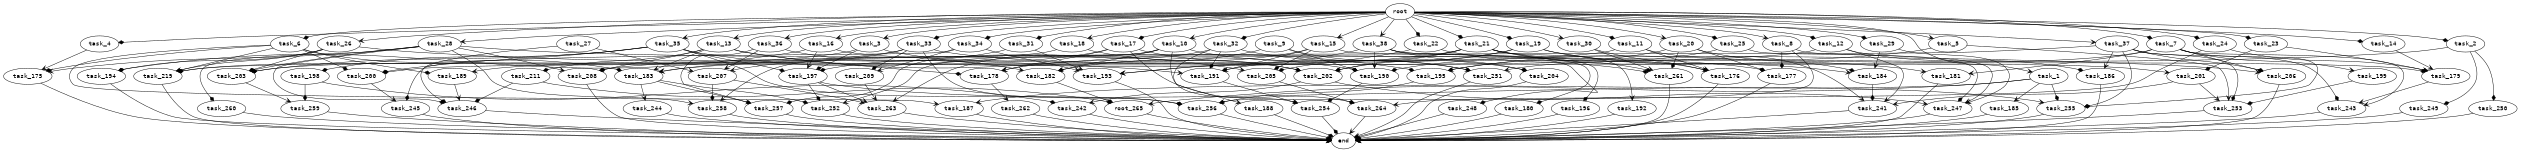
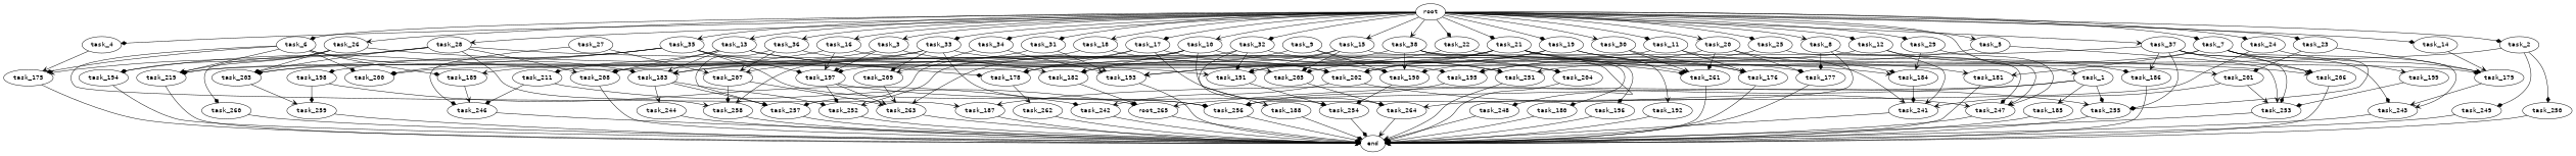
  digraph {
    fontname="DejaVu Sans Mono"
    node [fontname="DejaVu Sans Mono"]
    edge [arrowhead=diamond fontname="DejaVu Sans Mono"]
    task_8
    task_177
    task_247
    task_256
    end
    task_252
    task_189
    task_246
    task_17
    task_264
    task_202
    task_178
    task_197
    task_242
    task_262
    task_263
    task_255
    task_261
    task_204
    task_35
    task_205
    task_200
    task_198
    task_203
-   task_245
    task_259
    task_26
    task_191
    task_194
    n30 [label=task_219]
    task_254
    task_15
    task_182
    task_248
    n35 [label=root_265]
    task_251
    task_209
    task_211
    task_206
    task_33
    task_183
    task_257
    task_244
    task_186
    task_241
    task_176
    task_13
    task_195
    task_208
    task_22
    task_193
    task_5
    task_253
    task_36
    task_207
    task_258
    task_201
    task_6
    task_187
    task_175
    task_7
    task_181
    task_243
    task_199
    task_25
    task_30
    task_3
    task_190
    task_179
    task_188
    task_260
    task_27
    root
    task_12
    task_21
    task_18
    task_31
    task_28
    task_29
    task_34
    task_10
    task_2
    task_16
    task_14
    task_24
    task_38
    task_19
    task_32
    task_4
    task_23
    task_37
    task_1
    task_20
    task_11
    task_192
    task_184
    task_9
    task_250
    task_249
    task_180
    task_196
    task_185
    task_8 -> task_177
    task_8 -> task_247 [arrowhead=vee]
    task_8 -> task_256 [arrowhead=vee]
    task_177 -> end
    task_247 -> end
    task_256 -> end
    task_252 -> end
    task_189 -> task_246 [arrowhead=vee]
    task_246 -> end [arrowhead=vee]
    task_17 -> task_264 [arrowhead=vee]
    task_17 -> task_202
-   task_17 -> task_178 [arrowhead=vee]
+   task_17 -> task_178
    task_17 -> task_197
    task_264 -> end [arrowhead=vee]
    task_202 -> task_247 [arrowhead=vee]
    task_202 -> task_242 [arrowhead=vee]
    task_178 -> task_262 [arrowhead=vee]
    task_197 -> task_252
    task_197 -> task_263 [arrowhead=vee]
    task_197 -> task_255 [arrowhead=vee]
    task_242 -> end
    task_262 -> end
    task_263 -> end [arrowhead=vee]
    task_255 -> end
    task_261 -> end [arrowhead=vee]
    task_204 -> end
    task_35 -> task_256
    task_35 -> task_197
    task_35 -> task_205 [arrowhead=vee]
    task_35 -> task_200
    task_35 -> task_198
    task_35 -> task_203
    task_205 -> task_264
-   task_200 -> task_245 [arrowhead=vee]
    task_198 -> task_242
    task_198 -> task_259
    task_203 -> task_259 [arrowhead=vee]
-   task_245 -> end
    task_259 -> end [arrowhead=vee]
    task_26 -> task_203
    task_26 -> task_191 [arrowhead=vee]
    task_26 -> task_194
    task_26 -> n30 [arrowhead=vee]
    task_191 -> task_254 [arrowhead=vee]
    task_194 -> end
    n30 -> end
    task_254 -> end
    task_15 -> task_205
    task_15 -> task_191 [arrowhead=vee]
    task_15 -> task_182 [arrowhead=vee]
    task_15 -> task_248
    task_182 -> n35
    task_248 -> end [arrowhead=vee]
    n35 -> end
    task_251 -> end [arrowhead=vee]
    task_209 -> task_263 [arrowhead=vee]
    task_211 -> task_246
    task_211 -> n35
    task_206 -> end
    task_33 -> task_177
    task_33 -> task_256
    task_33 -> task_203
    task_33 -> task_209
    task_33 -> task_183 [arrowhead=vee]
    task_183 -> task_252
    task_183 -> task_257
    task_183 -> task_244 [arrowhead=vee]
    task_257 -> end
    task_244 -> end [arrowhead=vee]
    task_186 -> end [arrowhead=vee]
    task_241 -> end
    task_176 -> end [arrowhead=vee]
    task_13 -> task_178
    task_13 -> task_211
    task_13 -> task_183 [arrowhead=vee]
    task_13 -> task_195
    task_13 -> task_208
    task_195 -> task_256
    task_208 -> end
    task_22 -> task_261
    task_22 -> task_193 [arrowhead=vee]
    task_193 -> end
    task_5 -> task_195
    task_5 -> task_253 [arrowhead=vee]
    task_253 -> end
    task_36 -> task_182 [arrowhead=vee]
    task_36 -> task_257 [arrowhead=vee]
    task_36 -> task_207 [arrowhead=vee]
    task_207 -> task_263 [arrowhead=vee]
    task_207 -> task_258
    task_258 -> end
    task_201 -> task_241 [arrowhead=vee]
    task_201 -> task_253 [arrowhead=vee]
    task_6 -> task_189
    task_6 -> task_200
    task_6 -> n30
    task_6 -> task_183
    task_6 -> task_187 [arrowhead=vee]
    task_6 -> task_175
    task_187 -> end [arrowhead=vee]
    task_175 -> end [arrowhead=vee]
    task_7 -> task_255
    task_7 -> task_251 [arrowhead=vee]
    task_7 -> task_206
    task_7 -> task_181 [arrowhead=vee]
    task_7 -> task_243 [arrowhead=vee]
    task_7 -> task_199 [arrowhead=vee]
    task_181 -> end
    task_243 -> end [arrowhead=vee]
    task_199 -> task_253
    task_25 -> task_247
    task_25 -> task_195 [arrowhead=vee]
    task_30 -> task_261 [arrowhead=vee]
    task_30 -> task_176 [arrowhead=vee]
    task_3 -> task_197
    task_3 -> n30
    task_3 -> task_190
    task_190 -> task_254
    task_179 -> task_243 [arrowhead=vee]
    task_188 -> end
    task_260 -> end
    task_27 -> task_246
    task_27 -> task_207 [arrowhead=vee]
    root -> task_8 [arrowhead=vee]
    root -> task_17
    root -> task_35 [arrowhead=vee]
    root -> task_26 [arrowhead=vee]
    root -> task_15 [arrowhead=vee]
    root -> task_33
    root -> task_13 [arrowhead=vee]
    root -> task_22
    root -> task_5 [arrowhead=vee]
    root -> task_36 [arrowhead=vee]
    root -> task_6
    root -> task_7
    root -> task_25
    root -> task_30 [arrowhead=vee]
    root -> task_3 [arrowhead=vee]
    root -> task_12
    root -> task_21
    root -> task_18 [arrowhead=vee]
    root -> task_31
    root -> task_28 [arrowhead=vee]
    root -> task_29
    root -> task_34
    root -> task_10 [arrowhead=vee]
    root -> task_2
    root -> task_16 [arrowhead=vee]
    root -> task_14
    root -> task_24
    root -> task_38 [arrowhead=vee]
    root -> task_19
    root -> task_32
    root -> task_4
    root -> task_23
    root -> task_37 [arrowhead=vee]
    root -> task_1 [arrowhead=vee]
    root -> task_20 [arrowhead=vee]
    root -> task_11
    task_12 -> task_200
    task_12 -> task_186
    task_12 -> task_241 [arrowhead=vee]
    task_21 -> task_189 [arrowhead=vee]
    task_21 -> task_202 [arrowhead=vee]
    task_21 -> task_261
    task_21 -> task_205
    task_21 -> task_201 [arrowhead=vee]
    task_21 -> task_192 [arrowhead=vee]
    task_21 -> task_184 [arrowhead=vee]
    task_18 -> task_202 [arrowhead=vee]
    task_18 -> task_258 [arrowhead=vee]
    task_31 -> task_193 [arrowhead=vee]
    task_31 -> task_207 [arrowhead=vee]
-   task_28 -> task_246
    task_28 -> task_203
    task_28 -> task_206 [arrowhead=vee]
    task_28 -> task_208 [arrowhead=vee]
    task_28 -> task_258 [arrowhead=vee]
    task_28 -> task_175 [arrowhead=vee]
    task_28 -> task_260
    task_29 -> task_247 [arrowhead=vee]
    task_29 -> task_184 [arrowhead=vee]
-   task_34 -> task_245
    task_34 -> task_209 [arrowhead=vee]
    task_34 -> task_193 [arrowhead=vee]
    task_10 -> task_252 [arrowhead=vee]
    task_10 -> task_254
    task_10 -> task_182
    task_10 -> task_251
    task_10 -> task_257
    task_2 -> task_183 [arrowhead=vee]
    task_2 -> task_250
    task_2 -> task_249
    task_16 -> task_197 [arrowhead=vee]
    task_16 -> task_194
    task_16 -> task_179
    task_14 -> task_179 [arrowhead=vee]
    task_24 -> task_264 [arrowhead=vee]
    task_24 -> task_179 [arrowhead=vee]
    task_38 -> task_204
    task_38 -> task_193 [arrowhead=vee]
    task_38 -> task_190 [arrowhead=vee]
    task_38 -> task_180
    task_38 -> task_196
    task_19 -> task_202
    task_19 -> task_191
    task_19 -> task_176
    task_19 -> task_181 [arrowhead=vee]
    task_32 -> task_263 [arrowhead=vee]
    task_32 -> task_204
    task_32 -> task_191
    task_32 -> task_188 [arrowhead=vee]
    task_4 -> task_175 [arrowhead=vee]
    task_23 -> task_201
    task_23 -> task_179
    task_37 -> task_255
    task_37 -> task_206
    task_37 -> task_186 [arrowhead=vee]
    task_37 -> task_208
    task_37 -> task_253
    task_37 -> task_243
    task_1 -> task_255
    task_1 -> n35 [arrowhead=vee]
    task_1 -> task_187 [arrowhead=vee]
    task_1 -> task_185 [arrowhead=vee]
    task_20 -> task_177
    task_20 -> task_261
    task_20 -> task_190
    task_20 -> task_184
    task_11 -> n30
    task_11 -> task_241 [arrowhead=vee]
    task_11 -> task_176 [arrowhead=vee]
    task_192 -> end [arrowhead=vee]
    task_184 -> task_241
    task_9 -> task_178 [arrowhead=vee]
    task_9 -> task_251 [arrowhead=vee]
    task_9 -> task_190
    task_250 -> end [arrowhead=vee]
    task_249 -> end
    task_180 -> end
    task_196 -> end
    task_185 -> end [arrowhead=vee]
  }
